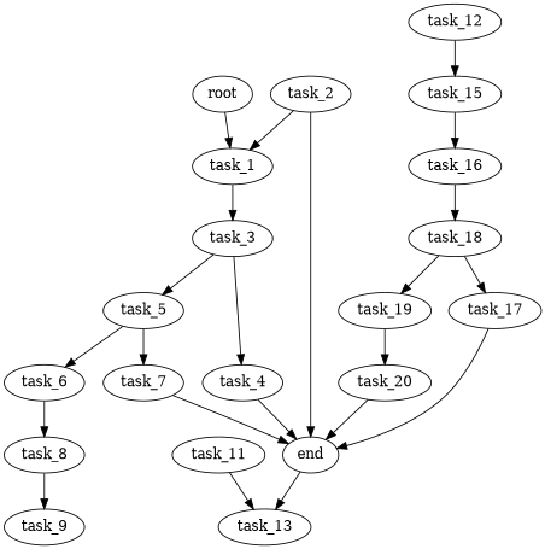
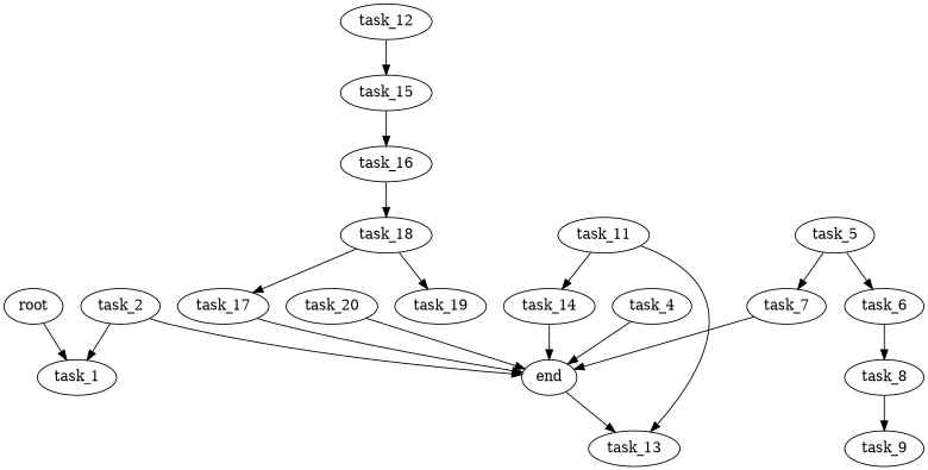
  digraph {
    root
    task_1
-   task_3
    task_2
    end
    task_4
    task_5
    task_13
    task_6
    task_7
    task_8
    task_9
    task_11
+   task_14
    task_12
    task_15
    task_16
    task_18
    task_17
    task_19
    task_20
    root -> task_1
-   task_1 -> task_3
-   task_3 -> task_4
-   task_3 -> task_5
    task_2 -> task_1
    task_2 -> end
    end -> task_13
    task_4 -> end
    task_5 -> task_6
    task_5 -> task_7
    task_6 -> task_8
    task_7 -> end
    task_8 -> task_9
    task_11 -> task_13
+   task_11 -> task_14
+   task_14 -> end
    task_12 -> task_15
    task_15 -> task_16
    task_16 -> task_18
    task_18 -> task_17
    task_18 -> task_19
    task_17 -> end
-   task_19 -> task_20
    task_20 -> end
  }
